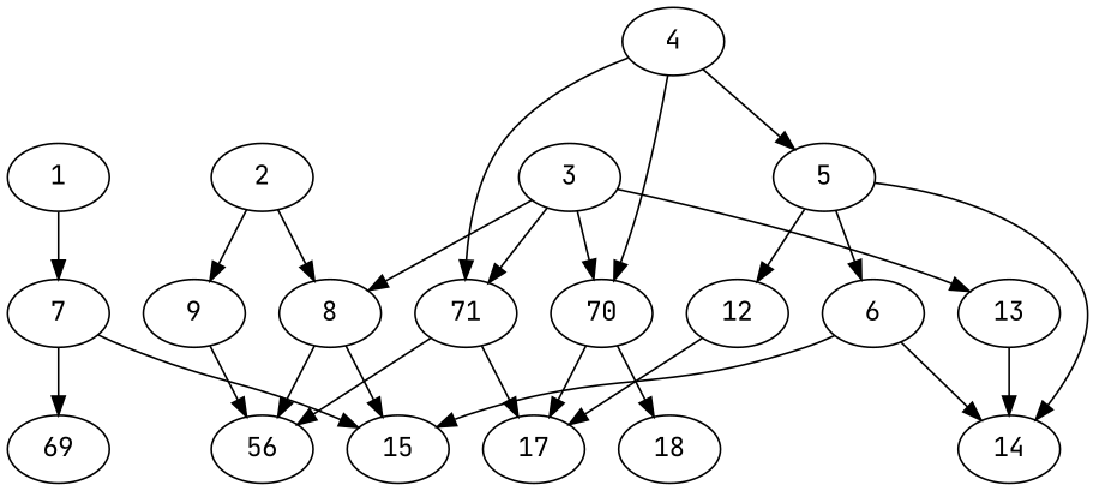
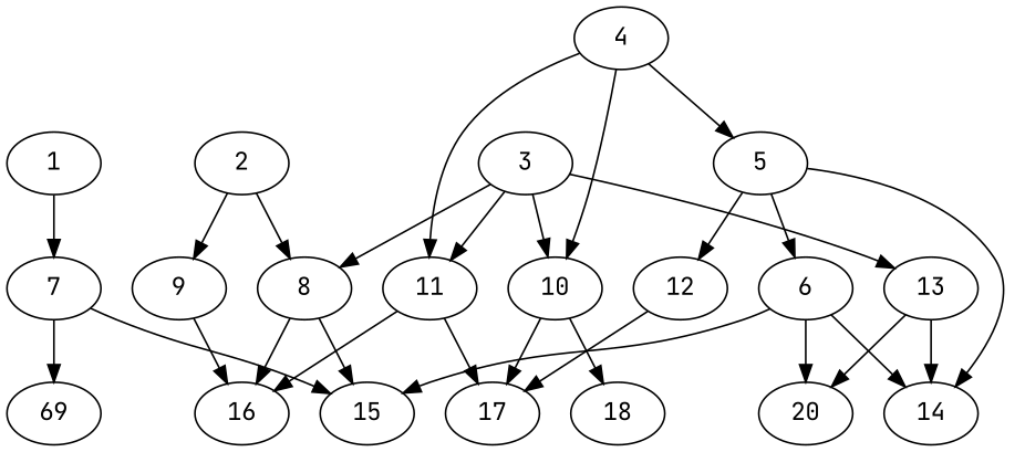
  digraph {
    fontname="JetBrains Mono"
    node [alpha=0.04 fontname="JetBrains Mono"]
    edge [fontname="JetBrains Mono"]
    1 [alpha=0.09 expect_size=21350400]
    7 [alpha=0.08 expect_size=28329984]
    15 [alpha=0.01 expect_size=42016768]
    n4 [alpha=0.05 expect_size=25148416 label=69]
    2 [alpha=0.19 expect_size=43090944]
    8 [alpha=0.09 expect_size=16283648]
    9 [alpha=0.06 expect_size=21749760]
-   16 [alpha=0.18 expect_size=23109632 label=56]
+   16 [alpha=0.18 expect_size=23109632]
    3 [alpha=0.10 expect_size=35825664]
-   10 [alpha=0.13 expect_size=44268544 label=70]
-   11 [alpha=0.08 expect_size=21020672 label=71]
+   10 [alpha=0.13 expect_size=44268544]
+   11 [alpha=0.08 expect_size=21020672]
    13 [expect_size=40284160]
    17 [alpha=0.12 expect_size=31798272]
    18 [alpha=0.07 expect_size=50270208]
    14 [alpha=0.05 expect_size=17619968]
+   20 [expect_size=40278016]
    4 [alpha=0.10 expect_size=33577984]
    5 [alpha=0.12 expect_size=23553024]
    6 [expect_size=42232832]
    12 [expect_size=41654272]
    1 -> 7
    7 -> 15
    7 -> n4
    2 -> 8
    2 -> 9
    8 -> 15
    8 -> 16
    9 -> 16
    3 -> 8
    3 -> 10
    3 -> 11
    3 -> 13
    10 -> 17
    10 -> 18
    11 -> 16
    11 -> 17
    13 -> 14
+   13 -> 20
    4 -> 10
    4 -> 11
    4 -> 5
    5 -> 14
    5 -> 6
    5 -> 12
    6 -> 15
    6 -> 14
+   6 -> 20
    12 -> 17
  }
